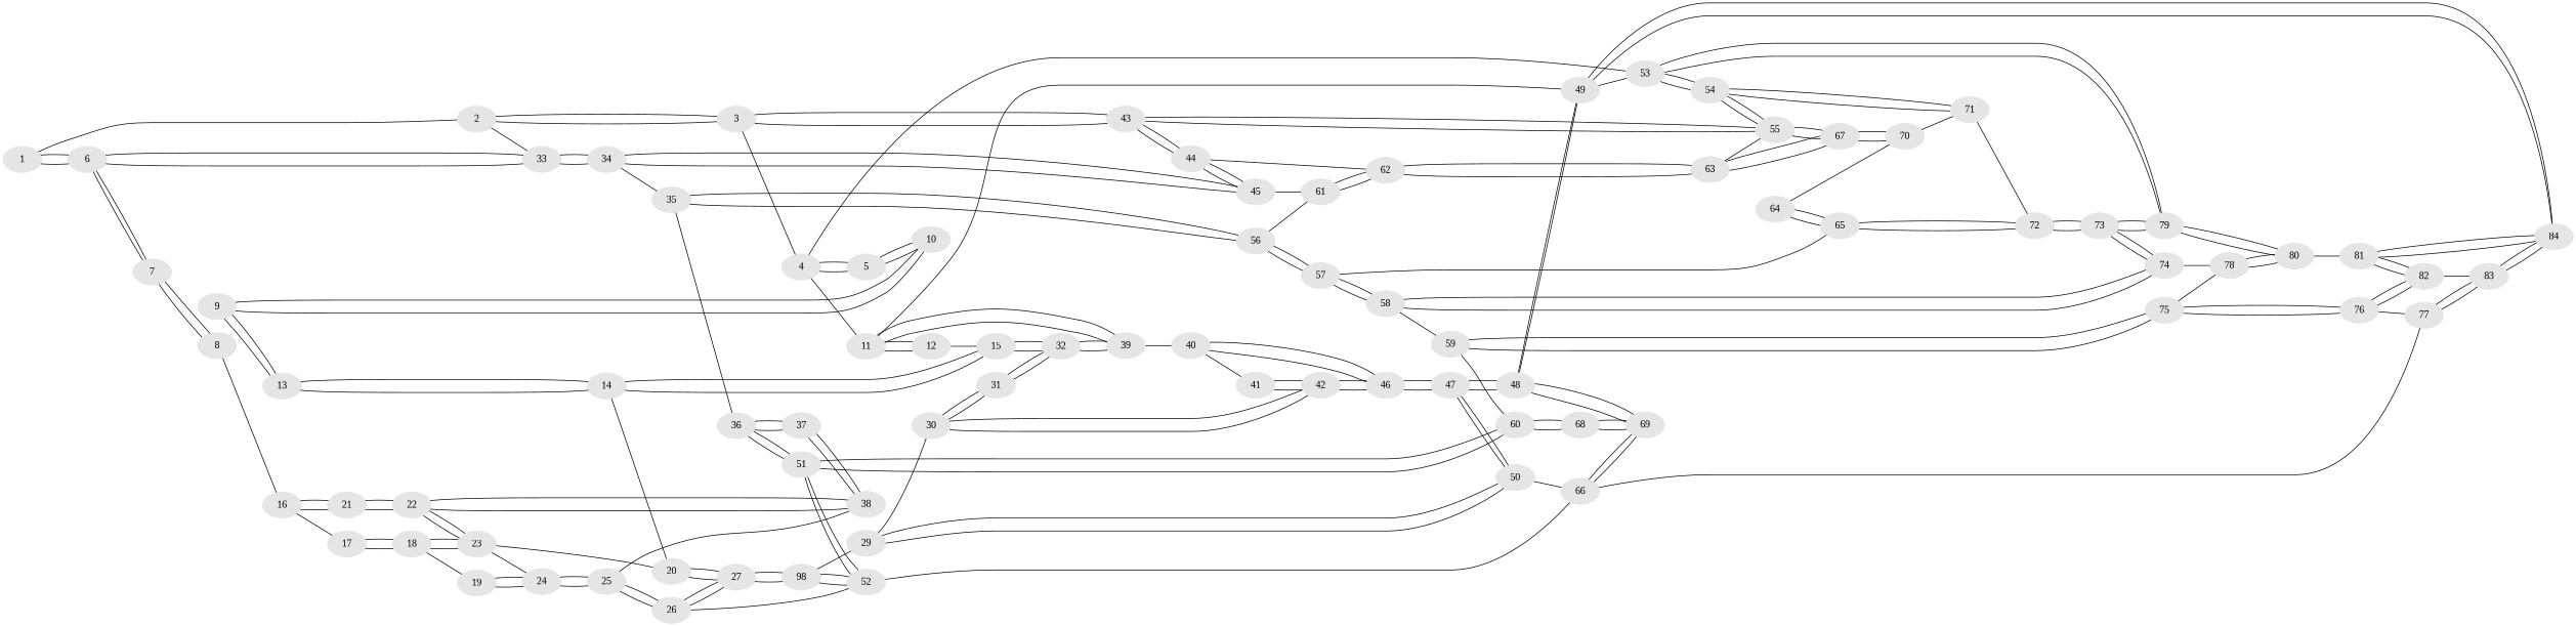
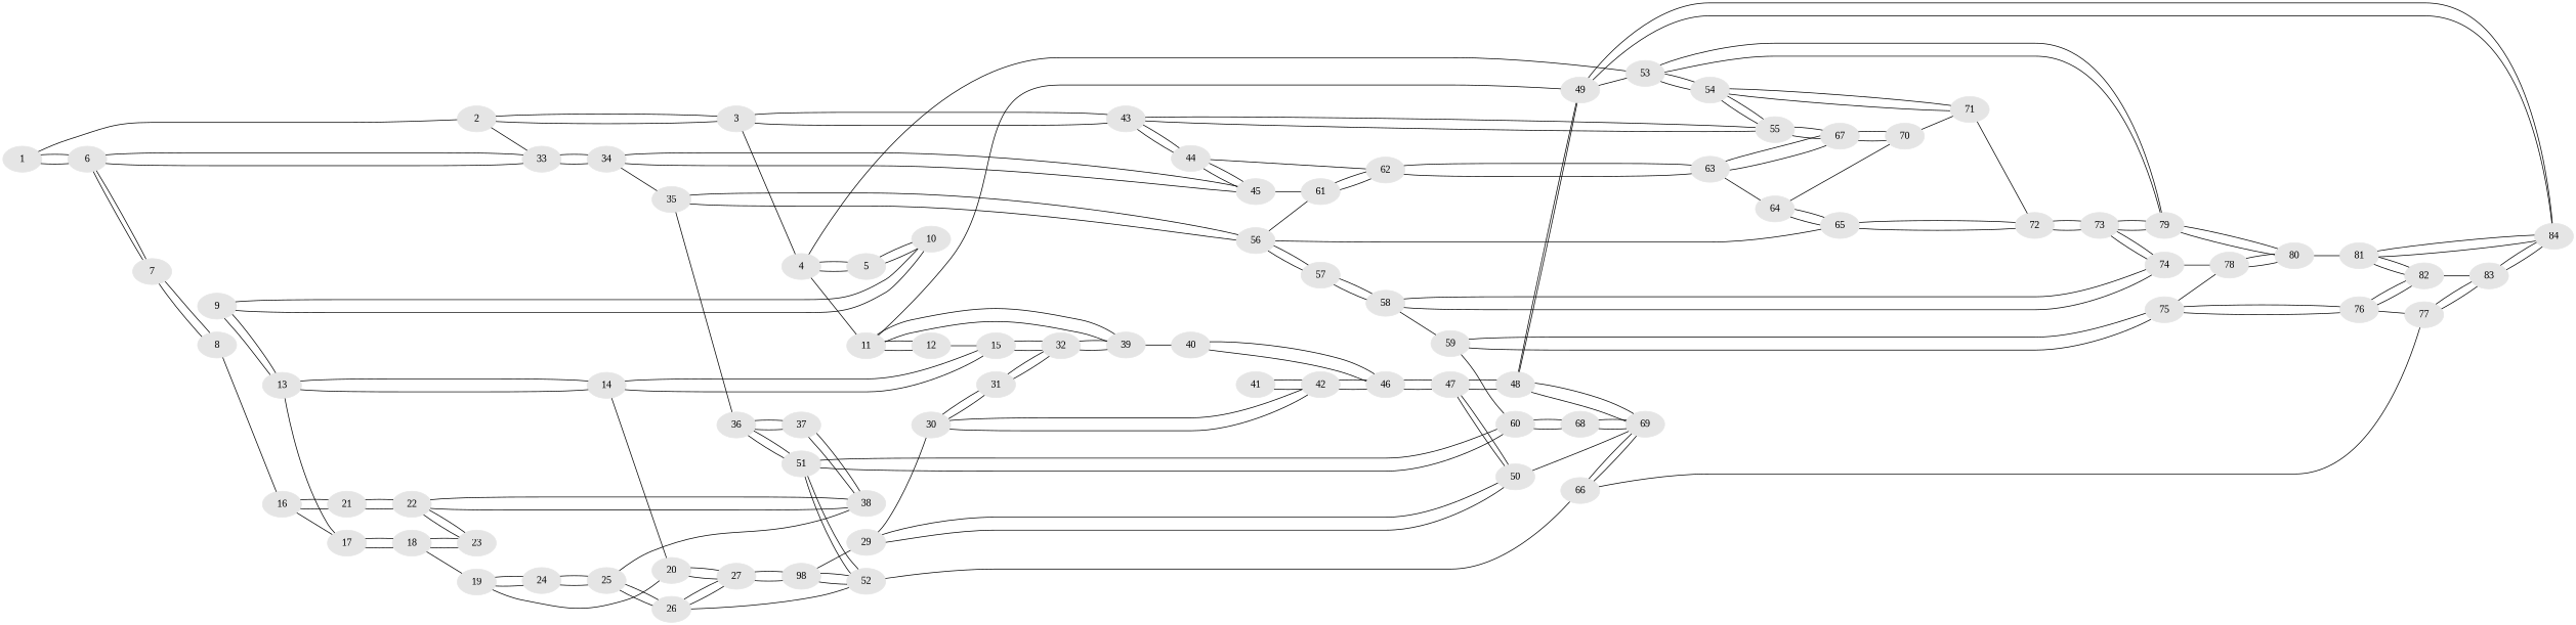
  graph {
    fontname="Liberation Serif"
    rankdir=LR
    node [color=gray90 fontname="Liberation Serif" style=filled]
    edge [fontname="Liberation Serif"]
    1
    2
    6
    3
    33
    7
    4
    43
    34
    5
    11
    53
    44
    55
    10
    12
    39
    49
    54
    79
    8
    16
    21
    22
    9
    13
    17
    14
    15
    40
    84
    32
    20
    18
    27
    19
    23
    24
    25
    n40 [label=98]
    38
    26
    52
    37
    29
    30
    50
    66
    31
    42
    46
    35
    45
    36
    56
    61
    51
    57
    60
    41
    47
    62
    67
    63
    48
    69
    77
    68
    71
    80
    72
    70
    58
    65
    59
    74
    75
    78
    76
    64
    73
    83
    82
    81
    1 -- 2
    1 -- 6
    1 -- 6
    2 -- 3
    2 -- 3
    2 -- 33
    6 -- 33
    6 -- 33
    6 -- 7
    6 -- 7
    3 -- 4
    3 -- 43
    3 -- 43
    33 -- 34
    33 -- 34
    7 -- 8
    7 -- 8
    4 -- 5
    4 -- 5
    4 -- 11
    4 -- 53
    43 -- 44
    43 -- 44
    43 -- 55
    43 -- 55
    34 -- 35
    34 -- 45
    34 -- 45
    5 -- 10
    5 -- 10
    11 -- 12
    11 -- 12
    11 -- 39
    11 -- 39
    11 -- 49
    53 -- 54
    53 -- 54
    53 -- 79
    53 -- 79
    44 -- 45
    44 -- 45
    44 -- 62
    55 -- 67
    55 -- 67
    12 -- 15
    39 -- 40
    49 -- 53
    49 -- 84
    49 -- 84
    54 -- 55
    54 -- 55
    54 -- 71
    54 -- 71
    79 -- 80
    79 -- 80
    8 -- 16
    16 -- 21
    16 -- 21
    16 -- 17
    21 -- 22
    21 -- 22
    22 -- 23
    22 -- 23
    22 -- 38
    22 -- 38
    9 -- 10
    9 -- 10
    9 -- 13
    9 -- 13
+   13 -- 17
    13 -- 14
    13 -- 14
    17 -- 18
    17 -- 18
    14 -- 15
    14 -- 15
    14 -- 20
    15 -- 32
    15 -- 32
    40 -- 46
    40 -- 46
-   40 -- 41
    32 -- 39
    32 -- 39
    20 -- 27
    20 -- 27
    18 -- 19
    18 -- 23
    18 -- 23
    27 -- n40
    27 -- n40
-   23 -- 20
+   19 -- 20
    19 -- 24
    19 -- 24
-   23 -- 24
    24 -- 25
    24 -- 25
    25 -- 38
    25 -- 26
    25 -- 26
    n40 -- 52
    n40 -- 52
    n40 -- 29
    26 -- 27
    26 -- 27
    26 -- 52
    52 -- 66
    37 -- 38
    37 -- 38
    29 -- 30
    29 -- 50
    29 -- 50
    30 -- 31
    30 -- 31
    30 -- 42
    30 -- 42
-   50 -- 66
+   50 -- 69
    66 -- 69
    66 -- 69
    66 -- 77
    31 -- 32
    31 -- 32
    42 -- 46
    42 -- 46
    46 -- 47
    46 -- 47
    35 -- 36
    35 -- 56
    35 -- 56
    45 -- 61
    36 -- 37
    36 -- 37
    36 -- 51
    36 -- 51
    56 -- 61
    56 -- 57
    56 -- 57
    61 -- 62
    61 -- 62
    51 -- 52
    51 -- 52
    51 -- 60
    51 -- 60
    57 -- 58
    57 -- 58
-   57 -- 65
+   56 -- 65
    60 -- 68
    60 -- 68
    41 -- 42
    41 -- 42
    47 -- 50
    47 -- 50
    47 -- 48
    47 -- 48
    62 -- 63
    62 -- 63
    67 -- 70
    67 -- 70
    63 -- 67
    63 -- 67
-   63 -- 55
+   63 -- 64
    48 -- 49
    48 -- 49
    48 -- 69
    48 -- 69
    77 -- 83
    77 -- 83
    68 -- 69
    68 -- 69
    71 -- 72
    80 -- 81
    72 -- 73
    72 -- 73
    70 -- 71
    58 -- 59
    58 -- 74
    58 -- 74
    65 -- 72
    65 -- 72
    59 -- 60
    59 -- 75
    59 -- 75
    74 -- 78
    75 -- 78
    75 -- 76
    75 -- 76
    78 -- 80
    78 -- 80
    76 -- 77
    76 -- 82
    76 -- 82
    64 -- 70
    64 -- 65
    64 -- 65
    73 -- 79
    73 -- 79
    73 -- 74
    73 -- 74
    83 -- 84
    83 -- 84
    82 -- 83
    81 -- 84
    81 -- 84
    81 -- 82
    81 -- 82
  }
